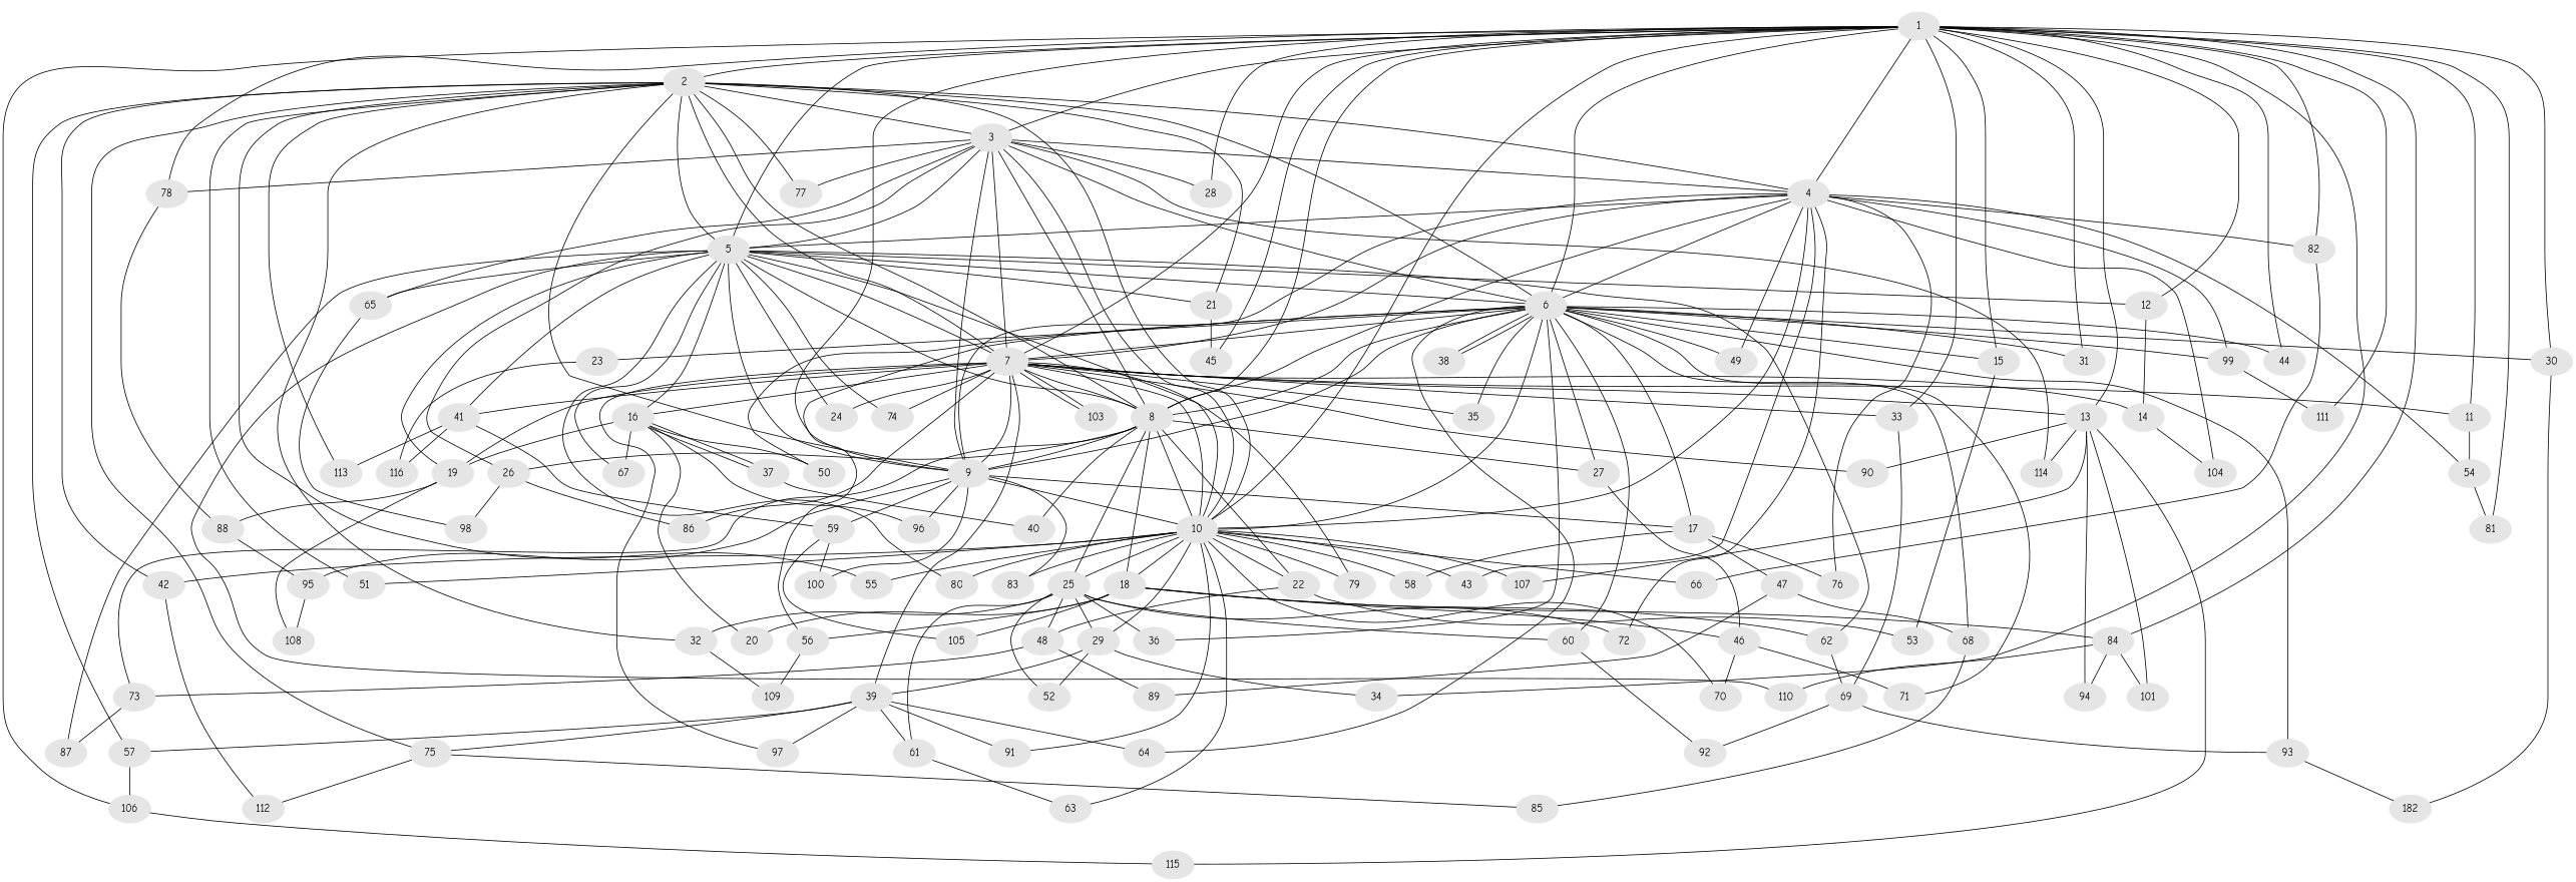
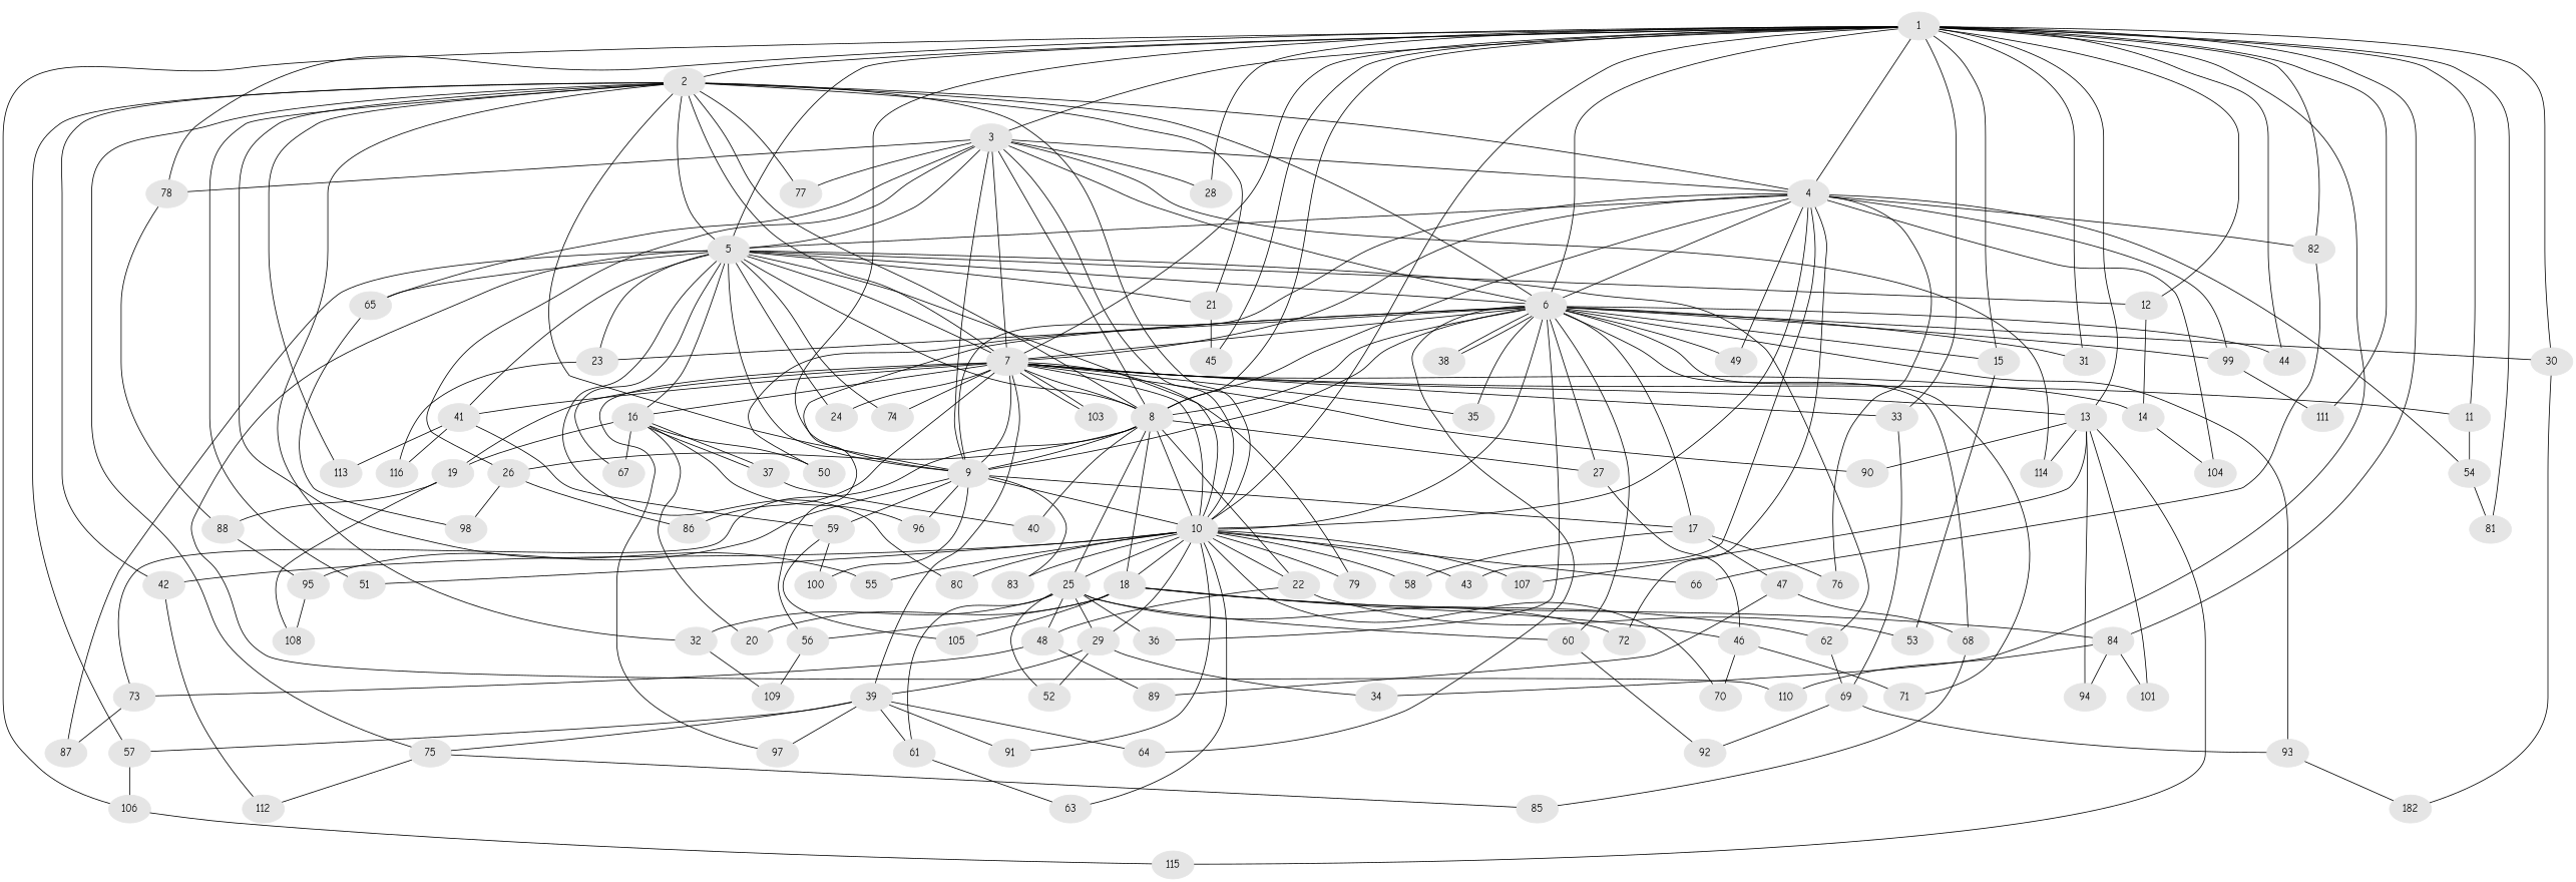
  graph {
    fontname="Comic Neue"
    node [color=gray90 fontname="Comic Neue" style=filled]
    edge [fontname="Comic Neue"]
    1
    2
    3
    4
    5
    6
    7
    8
    9
    10
    11
    12
    13
    15
    28
    30
    31
    33
    34
    44
    45
    78
    81
    82
    84
    106
    111
    21
    32
    42
    51
    55
    57
    75
    77
    113
    26
    65
    114
    43
    49
    54
    72
    76
    99
    104
    16
    23
    24
    41
    62
    67
    74
    80
    87
    110
    17
    27
    35
    36
    38
    50
    56
    60
    64
    68
    71
    93
    14
    19
    39
    79
    86
    90
    97
    103
    18
    22
    25
    40
    73
    59
    83
    95
    96
    100
    66
    29
    58
    63
    70
    91
    107
    94
    101
    115
    53
    n98 [label=182]
    69
    88
    109
    112
    85
    98
    20
    37
    116
    47
    46
    92
    108
    61
    89
    105
    48
    52
    1 -- 2
    1 -- 3
    1 -- 4
    1 -- 5
    1 -- 6
    1 -- 7
    1 -- 8
    1 -- 9
    1 -- 10
    1 -- 11
    1 -- 12
    1 -- 13
    1 -- 15
    1 -- 28
    1 -- 30
    1 -- 31
    1 -- 33
    1 -- 34
    1 -- 44
    1 -- 45
    1 -- 78
    1 -- 81
    1 -- 82
    1 -- 84
    1 -- 106
    1 -- 111
-   2 -- 3
    2 -- 4
    2 -- 5
    2 -- 6
    2 -- 7
    2 -- 8
    2 -- 9
    2 -- 10
    2 -- 21
    2 -- 32
    2 -- 42
    2 -- 51
    2 -- 55
    2 -- 57
    2 -- 75
    2 -- 77
    2 -- 113
    3 -- 4
    3 -- 5
    3 -- 6
    3 -- 7
    3 -- 8
    3 -- 9
    3 -- 10
    3 -- 28
    3 -- 78
    3 -- 77
    3 -- 26
    3 -- 65
    3 -- 114
    4 -- 5
    4 -- 6
    4 -- 7
    4 -- 8
    4 -- 9
    4 -- 10
    4 -- 82
    4 -- 43
    4 -- 49
    4 -- 54
    4 -- 72
    4 -- 76
    4 -- 99
    4 -- 104
    5 -- 6
    5 -- 7
    5 -- 8
    5 -- 9
    5 -- 10
    5 -- 12
    5 -- 21
    5 -- 65
    5 -- 16
-   5 -- 19
+   5 -- 23
    5 -- 24
    5 -- 41
    5 -- 62
    5 -- 67
    5 -- 74
    5 -- 80
    5 -- 87
    5 -- 110
    6 -- 7
    6 -- 8
    6 -- 9
    6 -- 10
    6 -- 15
    6 -- 30
    6 -- 31
    6 -- 44
    6 -- 49
    6 -- 99
    6 -- 23
    6 -- 17
    6 -- 27
    6 -- 35
    6 -- 36
    6 -- 38
    6 -- 38
    6 -- 50
    6 -- 56
    6 -- 60
    6 -- 64
    6 -- 68
    6 -- 71
    6 -- 93
    7 -- 8
    7 -- 9
    7 -- 10
    7 -- 11
    7 -- 13
    7 -- 33
    7 -- 16
    7 -- 24
    7 -- 41
    7 -- 74
    7 -- 35
    7 -- 14
    7 -- 19
    7 -- 39
    7 -- 79
    7 -- 86
    7 -- 90
    7 -- 97
    7 -- 103
    7 -- 103
    8 -- 9
    8 -- 10
    8 -- 26
    8 -- 27
    8 -- 18
    8 -- 22
    8 -- 25
    8 -- 40
    8 -- 73
    9 -- 10
    9 -- 17
    9 -- 59
    9 -- 83
    9 -- 95
    9 -- 96
    9 -- 100
    10 -- 42
    10 -- 51
    10 -- 55
    10 -- 43
    10 -- 80
    10 -- 79
    10 -- 18
    10 -- 22
    10 -- 25
    10 -- 83
    10 -- 66
    10 -- 29
    10 -- 58
    10 -- 63
    10 -- 70
    10 -- 91
    10 -- 107
    11 -- 54
    12 -- 14
    13 -- 114
    13 -- 90
    13 -- 107
    13 -- 94
    13 -- 101
    13 -- 115
    15 -- 53
    30 -- n98
    33 -- 69
    78 -- 88
    82 -- 66
    84 -- 110
    84 -- 94
    84 -- 101
    106 -- 115
    21 -- 45
    32 -- 109
    42 -- 112
    57 -- 106
    75 -- 112
    75 -- 85
    26 -- 86
    26 -- 98
    65 -- 98
    54 -- 81
    99 -- 111
    16 -- 67
    16 -- 50
    16 -- 19
    16 -- 96
    16 -- 20
    16 -- 37
    16 -- 37
    23 -- 116
    41 -- 113
    41 -- 59
    41 -- 116
    62 -- 69
    17 -- 76
    17 -- 58
    17 -- 47
    27 -- 46
    56 -- 109
    60 -- 92
    68 -- 85
    93 -- n98
    14 -- 104
    19 -- 88
    19 -- 108
    39 -- 57
    39 -- 75
    39 -- 64
    39 -- 97
    39 -- 91
    39 -- 61
    18 -- 84
    18 -- 62
    18 -- 56
    18 -- 20
    18 -- 46
    18 -- 105
    22 -- 53
    22 -- 48
    25 -- 32
    25 -- 72
    25 -- 36
    25 -- 60
    25 -- 29
    25 -- 61
    25 -- 48
    25 -- 52
    73 -- 87
    59 -- 100
    59 -- 105
    95 -- 108
    29 -- 34
    29 -- 39
    29 -- 52
    69 -- 93
    69 -- 92
    88 -- 95
    37 -- 40
    47 -- 68
    47 -- 89
    46 -- 71
    46 -- 70
    61 -- 63
    48 -- 73
    48 -- 89
  }
